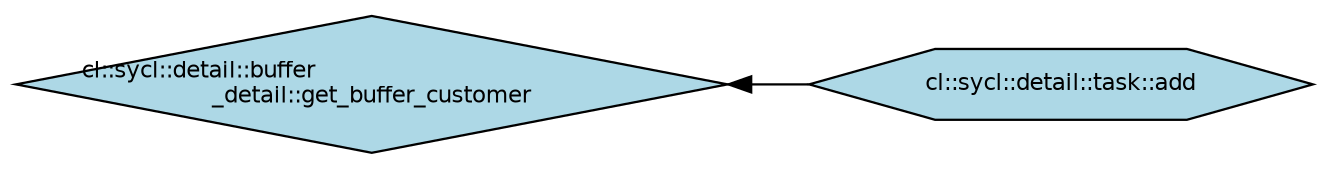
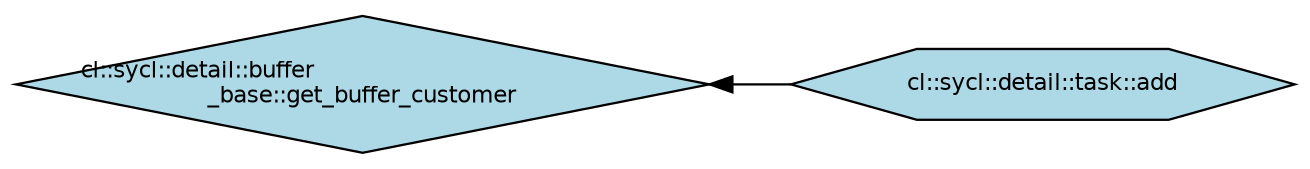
  digraph {
    rankdir=LR
    node [color=black fillcolor=lightblue fontname=Helvetica fontsize=10 style=filled]
-   n1 [fontcolor=black height=0.2 label="cl::sycl::detail::buffer\l_detail::get_buffer_customer" shape=diamond width=0.4]
+   n1 [fontcolor=black height=0.2 label="cl::sycl::detail::buffer\l_base::get_buffer_customer" shape=diamond width=0.4]
    n2 [height=0.2 label="cl::sycl::detail::task::add" shape=hexagon width=0.4]
    n1 -> n2 [color=black dir=back fontname=Helvetica fontsize=10 labelfontname=Helvetica labelfontsize=10 style=solid]
  }
